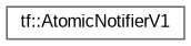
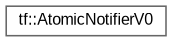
  digraph {
    rankdir=LR
    fontname="Liberation Sans"
-   n1 [color=grey40 fillcolor=white fontname="Liberation Sans" fontsize=10 height=0.2 label="tf::AtomicNotifierV1" shape=box style=filled width=0.4]
+   n1 [color=grey40 fillcolor=white fontname="Liberation Sans" fontsize=10 height=0.2 label="tf::AtomicNotifierV0" shape=box style=filled width=0.4]
  }
